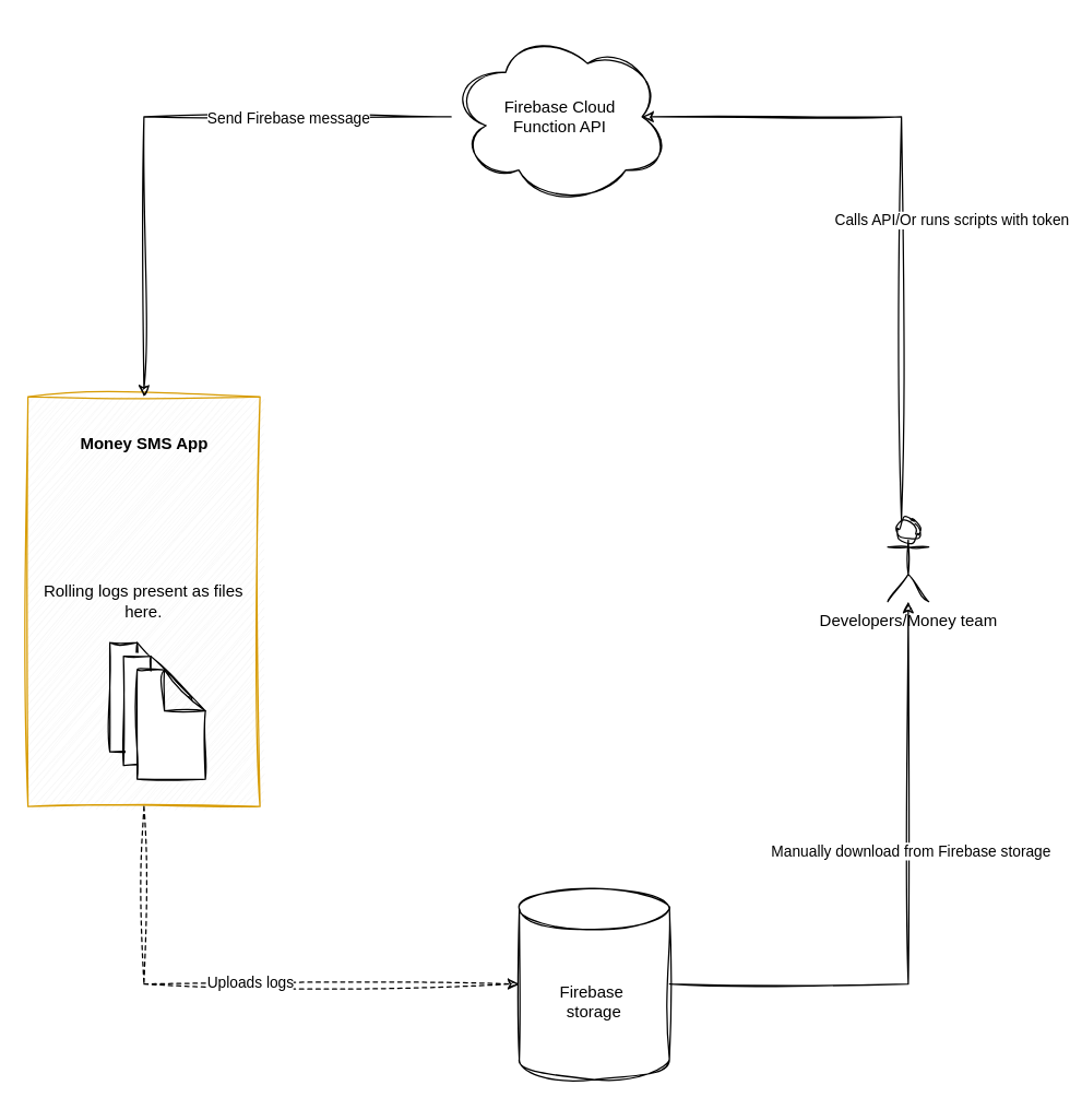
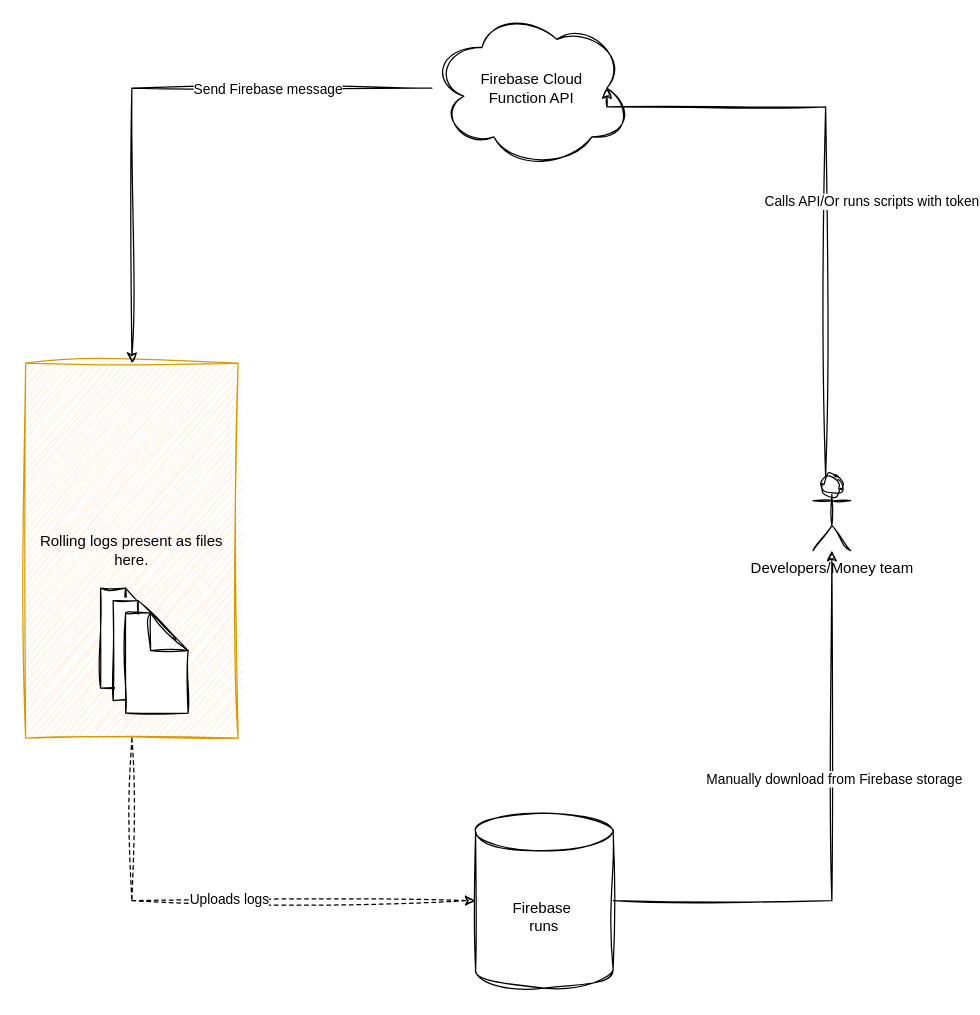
  <mxCell id="0" />
  <mxCell id="1" parent="0" />
- <mxCell id="2" value="Rolling logs present as files&lt;div style=&quot;line-height: 120%;&quot;&gt;here.&lt;/div&gt;" style="rounded=0;whiteSpace=wrap;html=1;fillColor=#f5f5f5;align=center;strokeColor=#d79b00;sketch=1;curveFitting=1;jiggle=2;" vertex="1" parent="1"><mxGeometry x="20" y="290" width="170" height="300" as="geometry" /></mxCell>
+ <mxCell id="2" value="Rolling logs present as files&lt;div style=&quot;line-height: 120%;&quot;&gt;here.&lt;/div&gt;" style="rounded=0;whiteSpace=wrap;html=1;fillColor=#ffe6cc;align=center;strokeColor=#d79b00;sketch=1;curveFitting=1;jiggle=2;" vertex="1" parent="1"><mxGeometry x="20" y="290" width="170" height="300" as="geometry" /></mxCell>
  <mxCell id="3" value="" style="shape=note;whiteSpace=wrap;html=1;backgroundOutline=1;darkOpacity=0.05;sketch=1;curveFitting=1;jiggle=2;" vertex="1" parent="1"><mxGeometry x="80" y="470" width="50" height="80" as="geometry" /></mxCell>
  <mxCell id="4" value="" style="shape=note;whiteSpace=wrap;html=1;backgroundOutline=1;darkOpacity=0.05;sketch=1;curveFitting=1;jiggle=2;" vertex="1" parent="1"><mxGeometry x="90" y="480" width="50" height="80" as="geometry" /></mxCell>
  <mxCell id="5" value="" style="shape=note;whiteSpace=wrap;html=1;backgroundOutline=1;darkOpacity=0.05;sketch=1;curveFitting=1;jiggle=2;" vertex="1" parent="1"><mxGeometry x="100" y="490" width="50" height="80" as="geometry" /></mxCell>
  <mxCell id="6" style="edgeStyle=orthogonalEdgeStyle;rounded=0;orthogonalLoop=1;jettySize=auto;html=1;sketch=1;curveFitting=1;jiggle=2;" edge="1" parent="1" source="8" target="2"><mxGeometry relative="1" as="geometry" /></mxCell>
  <mxCell id="7" value="Send Firebase message" style="edgeLabel;html=1;align=center;verticalAlign=middle;resizable=0;points=[];" vertex="1" connectable="0" parent="6"><mxGeometry x="-0.191" y="-2" relative="1" as="geometry"><mxPoint x="54" y="2" as="offset" /></mxGeometry></mxCell>
- <mxCell id="8" value="Firebase Cloud&lt;div&gt;Function API&lt;/div&gt;" style="ellipse;shape=cloud;whiteSpace=wrap;html=1;sketch=1;curveFitting=1;jiggle=2;" vertex="1" parent="1"><mxGeometry x="330" y="20" width="160" height="130" as="geometry" /></mxCell>
+ <mxCell id="8" value="Firebase Cloud&lt;div&gt;Function API&lt;/div&gt;" style="ellipse;shape=cloud;whiteSpace=wrap;html=1;sketch=1;curveFitting=1;jiggle=2;" vertex="1" parent="1"><mxGeometry x="345" y="5" width="160" height="130" as="geometry" /></mxCell>
  <mxCell id="9" style="edgeStyle=orthogonalEdgeStyle;rounded=0;orthogonalLoop=1;jettySize=auto;html=1;entryX=0.875;entryY=0.5;entryDx=0;entryDy=0;entryPerimeter=0;sketch=1;curveFitting=1;jiggle=2;" edge="1" parent="1" source="11" target="8"><mxGeometry relative="1" as="geometry"><Array as="points"><mxPoint x="660" y="85" /></Array></mxGeometry></mxCell>
  <mxCell id="10" value="Calls API/Or runs scripts with token" style="edgeLabel;html=1;align=center;verticalAlign=middle;resizable=0;points=[];" vertex="1" connectable="0" parent="9"><mxGeometry x="0.233" y="-2" relative="1" as="geometry"><mxPoint x="40" y="77" as="offset" /></mxGeometry></mxCell>
  <mxCell id="11" value="Developers/Money team" style="shape=umlActor;verticalLabelPosition=bottom;verticalAlign=top;html=1;outlineConnect=0;sketch=1;curveFitting=1;jiggle=2;" vertex="1" parent="1"><mxGeometry x="650" y="380" width="30" height="60" as="geometry" /></mxCell>
  <mxCell id="12" style="edgeStyle=orthogonalEdgeStyle;rounded=0;orthogonalLoop=1;jettySize=auto;html=1;sketch=1;curveFitting=1;jiggle=2;" edge="1" parent="1" source="14" target="11"><mxGeometry relative="1" as="geometry"><mxPoint x="670" y="350" as="targetPoint" /></mxGeometry></mxCell>
  <mxCell id="13" value="Manually download from Firebase storage" style="edgeLabel;html=1;align=center;verticalAlign=middle;resizable=0;points=[];" vertex="1" connectable="0" parent="12"><mxGeometry x="0.201" y="-1" relative="1" as="geometry"><mxPoint as="offset" /></mxGeometry></mxCell>
- <mxCell id="14" value="Firebase&amp;nbsp;&lt;div&gt;storage&lt;/div&gt;" style="shape=cylinder3;whiteSpace=wrap;html=1;boundedLbl=1;backgroundOutline=1;size=15;sketch=1;curveFitting=1;jiggle=2;" vertex="1" parent="1"><mxGeometry x="380" y="650" width="110" height="140" as="geometry" /></mxCell>
+ <mxCell id="14" value="Firebase&amp;nbsp;&lt;div&gt;runs&lt;/div&gt;" style="shape=cylinder3;whiteSpace=wrap;html=1;boundedLbl=1;backgroundOutline=1;size=15;sketch=1;curveFitting=1;jiggle=2;" vertex="1" parent="1"><mxGeometry x="380" y="650" width="110" height="140" as="geometry" /></mxCell>
  <mxCell id="15" style="edgeStyle=orthogonalEdgeStyle;rounded=0;orthogonalLoop=1;jettySize=auto;html=1;entryX=0;entryY=0.5;entryDx=0;entryDy=0;entryPerimeter=0;sketch=1;curveFitting=1;jiggle=2;dashed=1;" edge="1" parent="1" source="2" target="14"><mxGeometry relative="1" as="geometry"><Array as="points"><mxPoint x="105" y="720" /></Array></mxGeometry></mxCell>
  <mxCell id="16" value="Uploads logs" style="edgeLabel;html=1;align=center;verticalAlign=middle;resizable=0;points=[];" vertex="1" connectable="0" parent="15"><mxGeometry x="0.022" y="2" relative="1" as="geometry"><mxPoint as="offset" /></mxGeometry></mxCell>
- <mxCell id="17" value="Money SMS App" style="text;html=1;align=center;verticalAlign=middle;whiteSpace=wrap;rounded=0;horizontal=1;fontStyle=1" vertex="1" parent="1"><mxGeometry x="52.5" y="310" width="105" height="30" as="geometry" /></mxCell>
